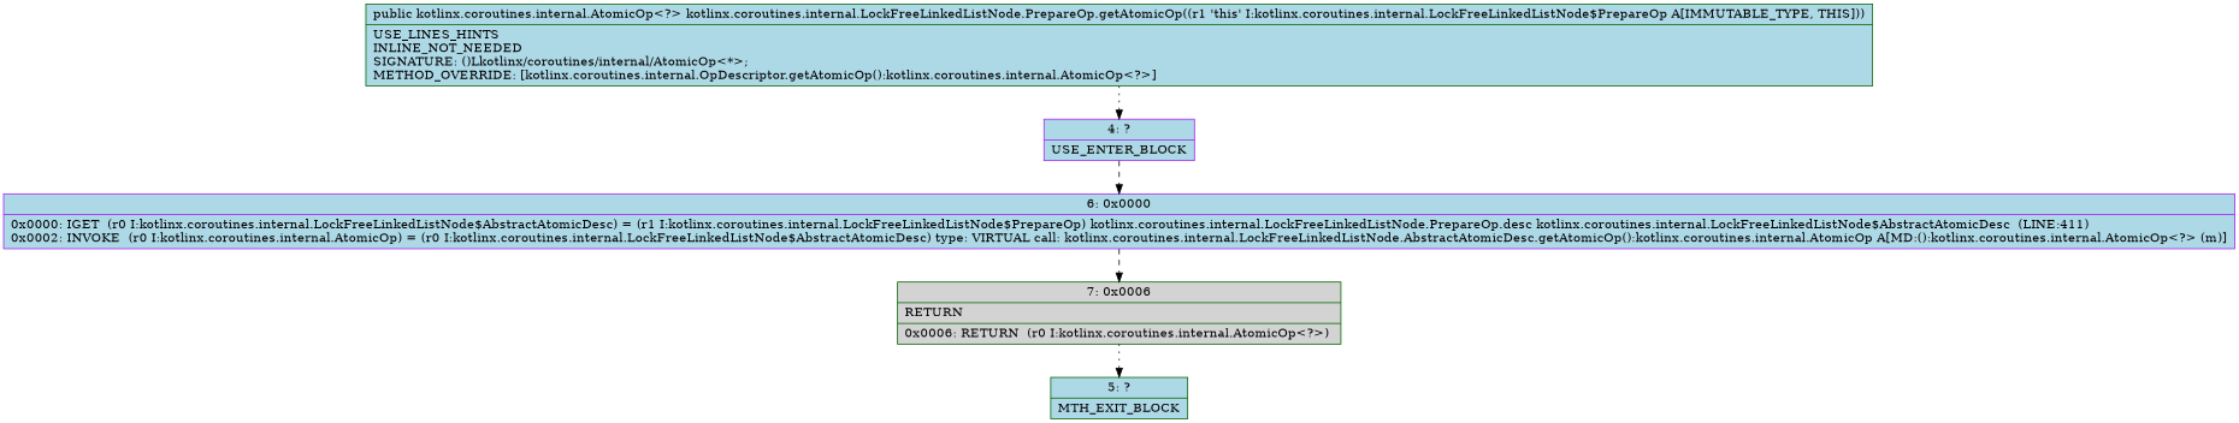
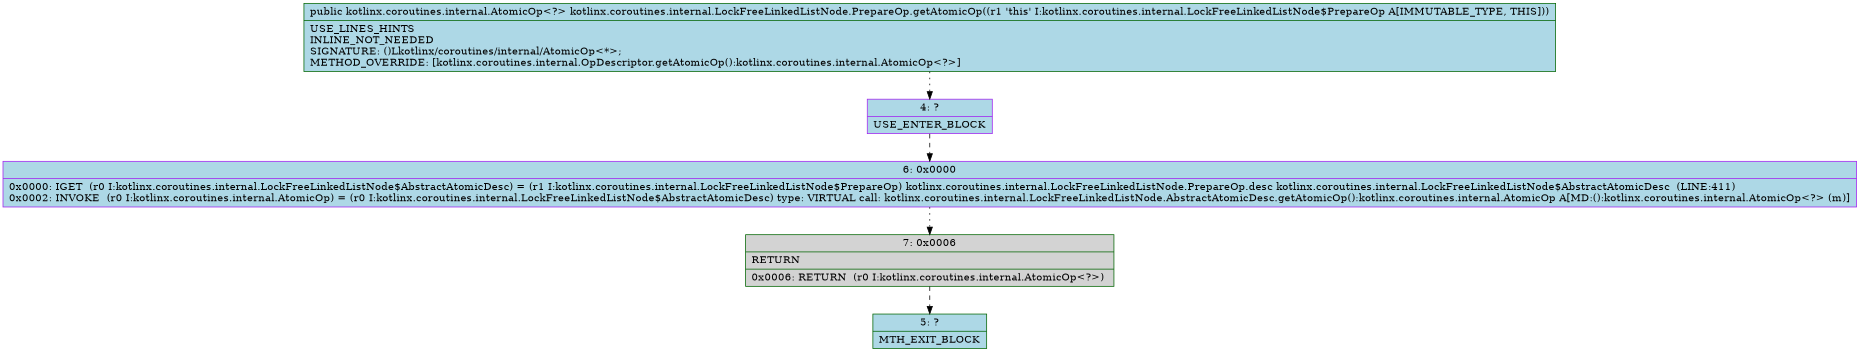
  digraph {
    node [color=darkgreen fillcolor=lightblue shape=record style=filled]
    edge [style=dashed]
    n1 [color=purple label="{4\:\ ?|USE_ENTER_BLOCK\l}"]
    n2 [color=purple label="{6\:\ 0x0000|0x0000: IGET  (r0 I:kotlinx.coroutines.internal.LockFreeLinkedListNode$AbstractAtomicDesc) = (r1 I:kotlinx.coroutines.internal.LockFreeLinkedListNode$PrepareOp) kotlinx.coroutines.internal.LockFreeLinkedListNode.PrepareOp.desc kotlinx.coroutines.internal.LockFreeLinkedListNode$AbstractAtomicDesc  (LINE:411)\l0x0002: INVOKE  (r0 I:kotlinx.coroutines.internal.AtomicOp) = (r0 I:kotlinx.coroutines.internal.LockFreeLinkedListNode$AbstractAtomicDesc) type: VIRTUAL call: kotlinx.coroutines.internal.LockFreeLinkedListNode.AbstractAtomicDesc.getAtomicOp():kotlinx.coroutines.internal.AtomicOp A[MD:():kotlinx.coroutines.internal.AtomicOp\<?\> (m)]\l}"]
    n3 [fillcolor=lightgrey label="{7\:\ 0x0006|RETURN\l|0x0006: RETURN  (r0 I:kotlinx.coroutines.internal.AtomicOp\<?\>) \l}"]
    n4 [label="{5\:\ ?|MTH_EXIT_BLOCK\l}"]
    n5 [label="{public kotlinx.coroutines.internal.AtomicOp\<?\> kotlinx.coroutines.internal.LockFreeLinkedListNode.PrepareOp.getAtomicOp((r1 'this' I:kotlinx.coroutines.internal.LockFreeLinkedListNode$PrepareOp A[IMMUTABLE_TYPE, THIS]))  | USE_LINES_HINTS\lINLINE_NOT_NEEDED\lSIGNATURE: ()Lkotlinx\/coroutines\/internal\/AtomicOp\<*\>;\lMETHOD_OVERRIDE: [kotlinx.coroutines.internal.OpDescriptor.getAtomicOp():kotlinx.coroutines.internal.AtomicOp\<?\>]\l}"]
    n1 -> n2
-   n2 -> n3
-   n3 -> n4 [style=dotted]
+   n2 -> n3 [style=dotted]
+   n3 -> n4
    n5 -> n1 [style=dotted]
  }
